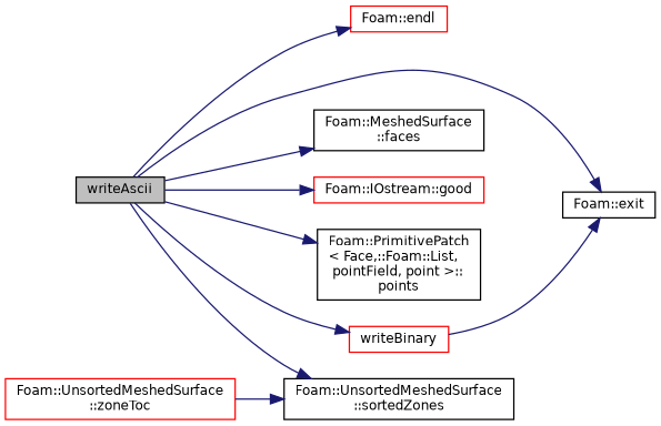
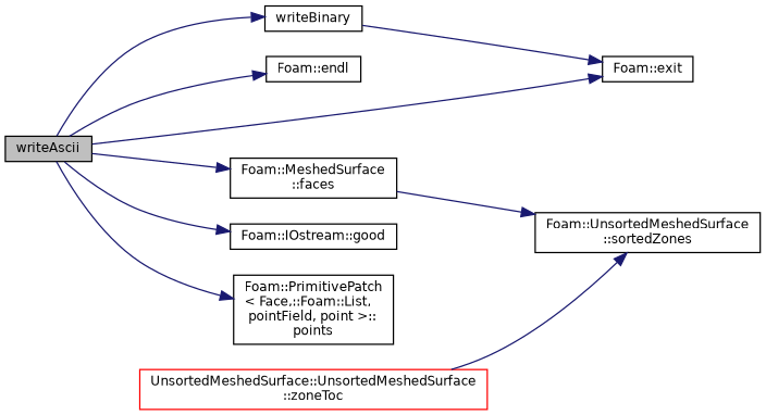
  digraph {
    rankdir=LR
    node [color=black fontname=Helvetica fontsize=10 shape=record]
    edge [color=midnightblue fontname=Helvetica fontsize=10 labelfontname=Helvetica labelfontsize=10 style=solid]
    n1 [fillcolor=grey75 fontcolor=black height=0.2 label=writeAscii style=filled width=0.4]
-   n2 [color=red height=0.2 label="Foam::endl" width=0.4]
+   n2 [height=0.2 label="Foam::endl" width=0.4]
    n3 [height=0.2 label="Foam::exit" width=0.4]
    n4 [height=0.2 label="Foam::MeshedSurface\l::faces" width=0.4]
-   n5 [color=red height=0.2 label="Foam::IOstream::good" width=0.4]
+   n5 [height=0.2 label="Foam::IOstream::good" width=0.4]
    n6 [height=0.2 label="Foam::PrimitivePatch\l\< Face,::Foam::List,\l pointField, point \>::\lpoints" width=0.4]
    n7 [height=0.2 label="Foam::UnsortedMeshedSurface\l::sortedZones" width=0.4]
-   n8 [color=red height=0.2 label=writeBinary width=0.4]
-   n9 [color=red height=0.2 label="Foam::UnsortedMeshedSurface\l::zoneToc" width=0.4]
+   n8 [height=0.2 label=writeBinary width=0.4]
+   n9 [color=red height=0.2 label="UnsortedMeshedSurface::UnsortedMeshedSurface\l::zoneToc" width=0.4]
    n1 -> n2
    n1 -> n3
    n1 -> n4
    n1 -> n5
    n1 -> n6
-   n1 -> n7
+   n4 -> n7
    n1 -> n8
    n8 -> n3
    n9 -> n7
  }
